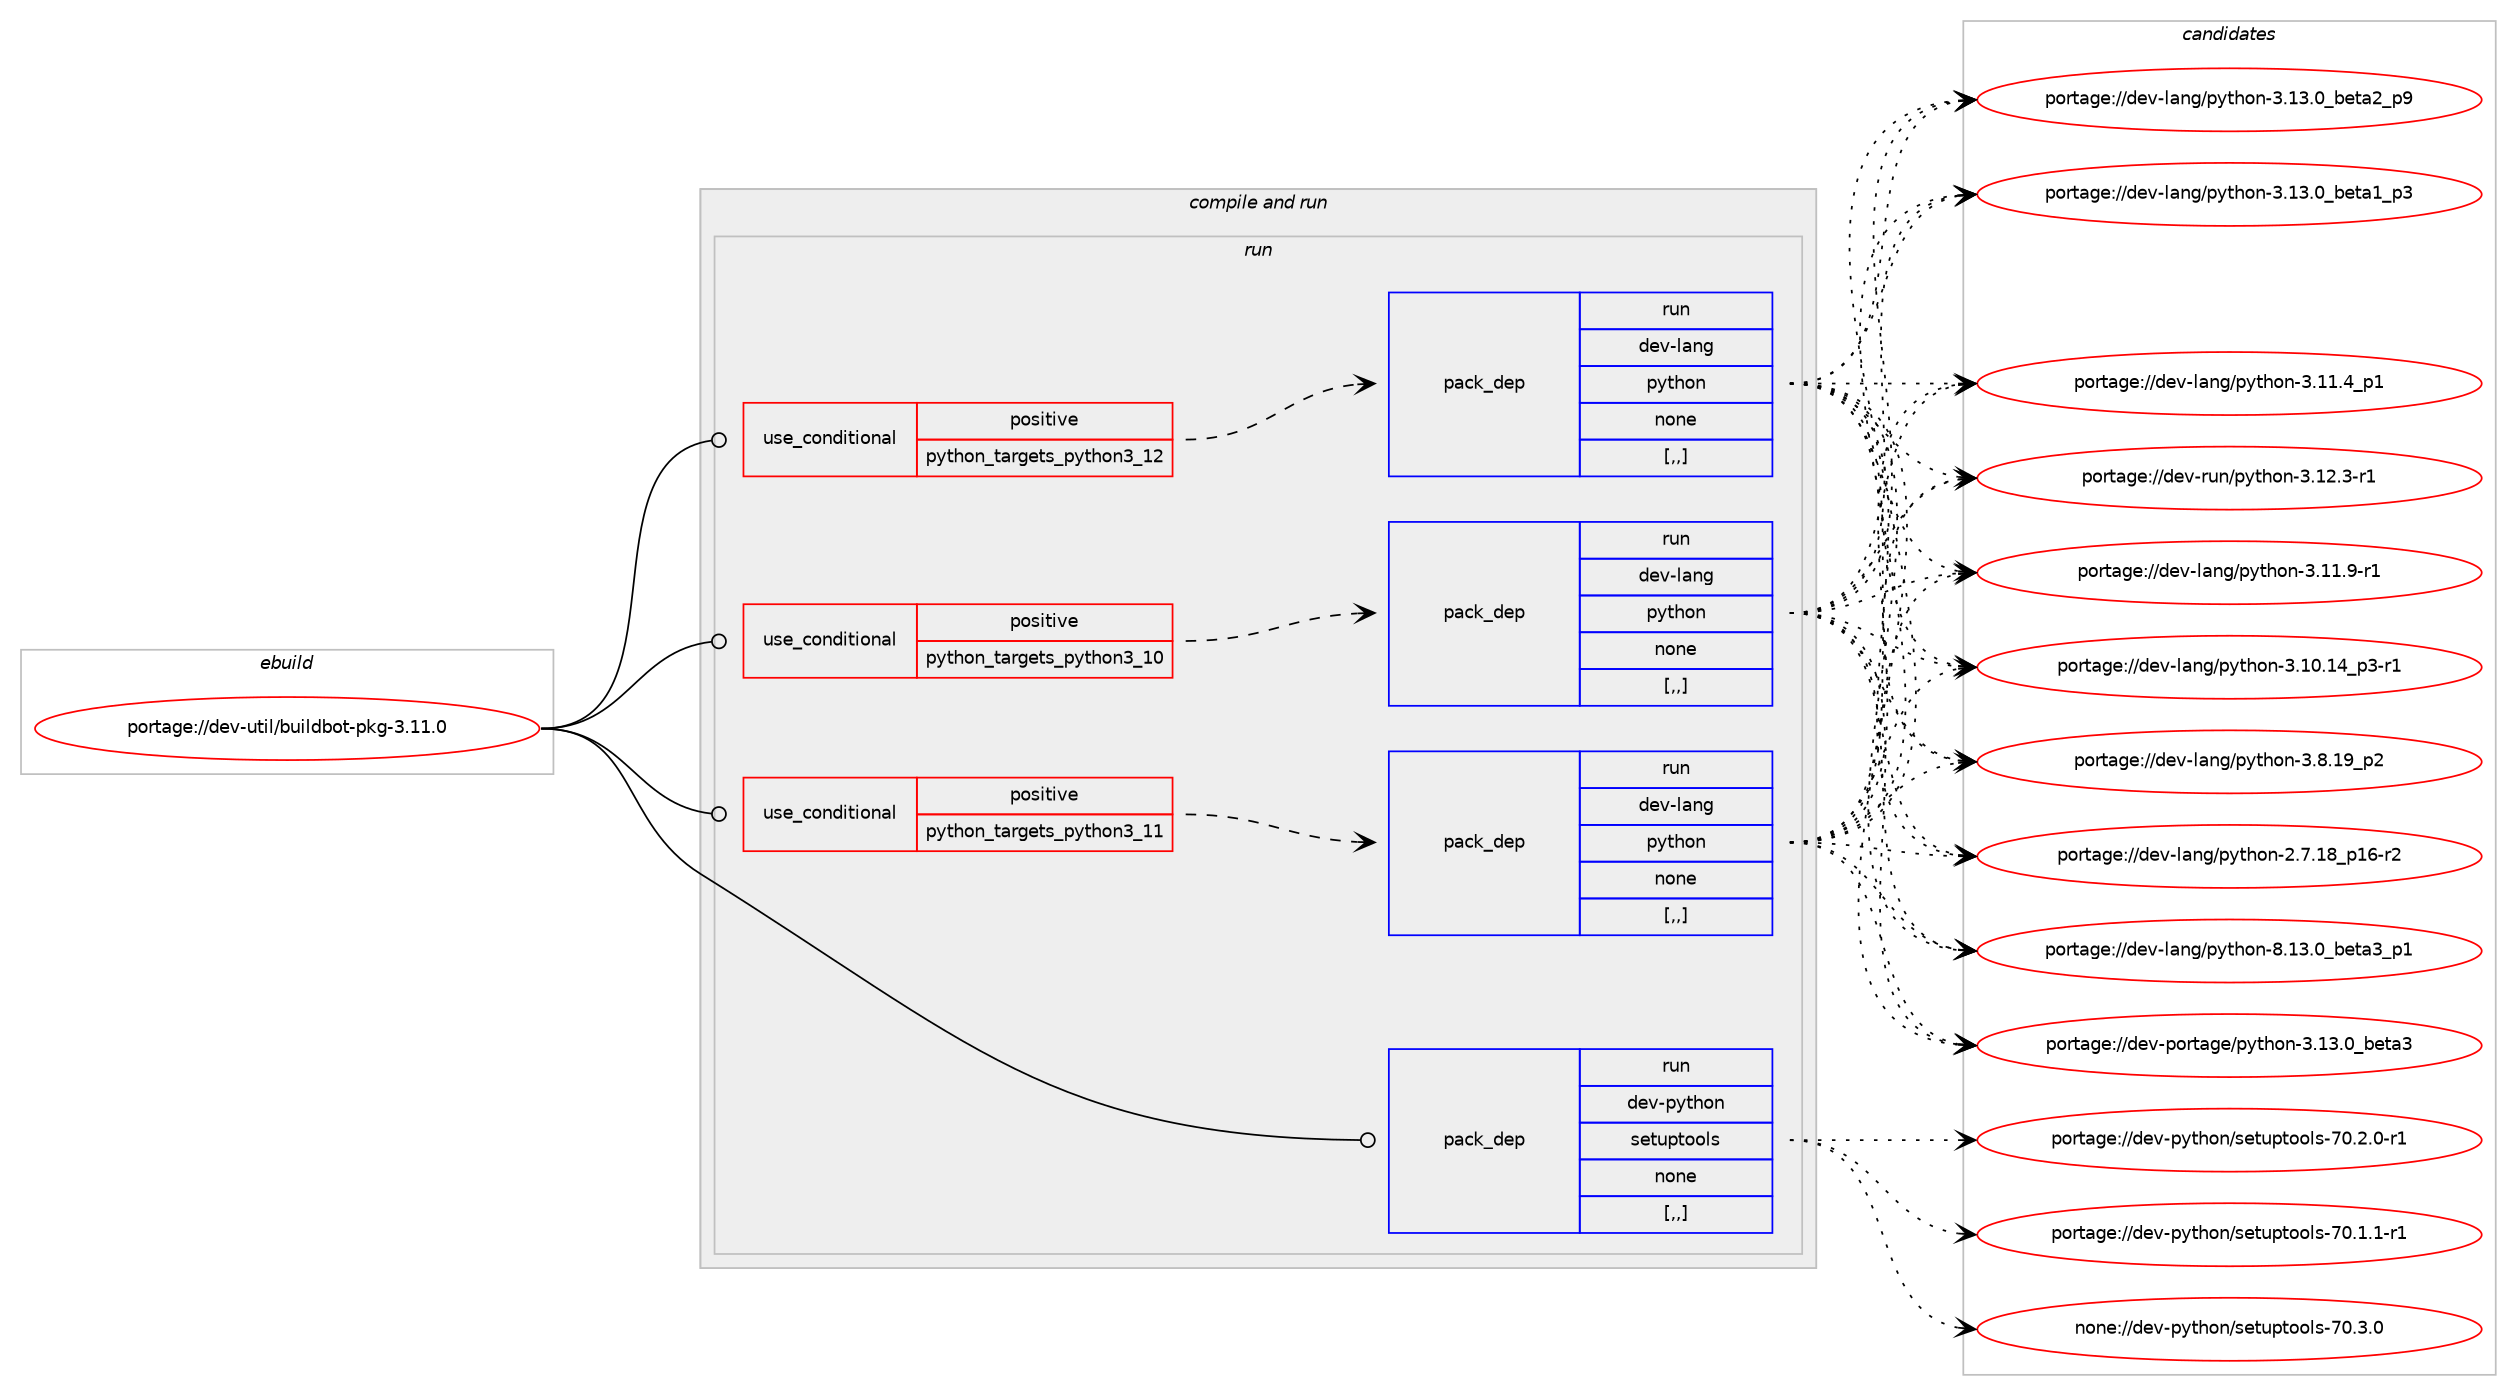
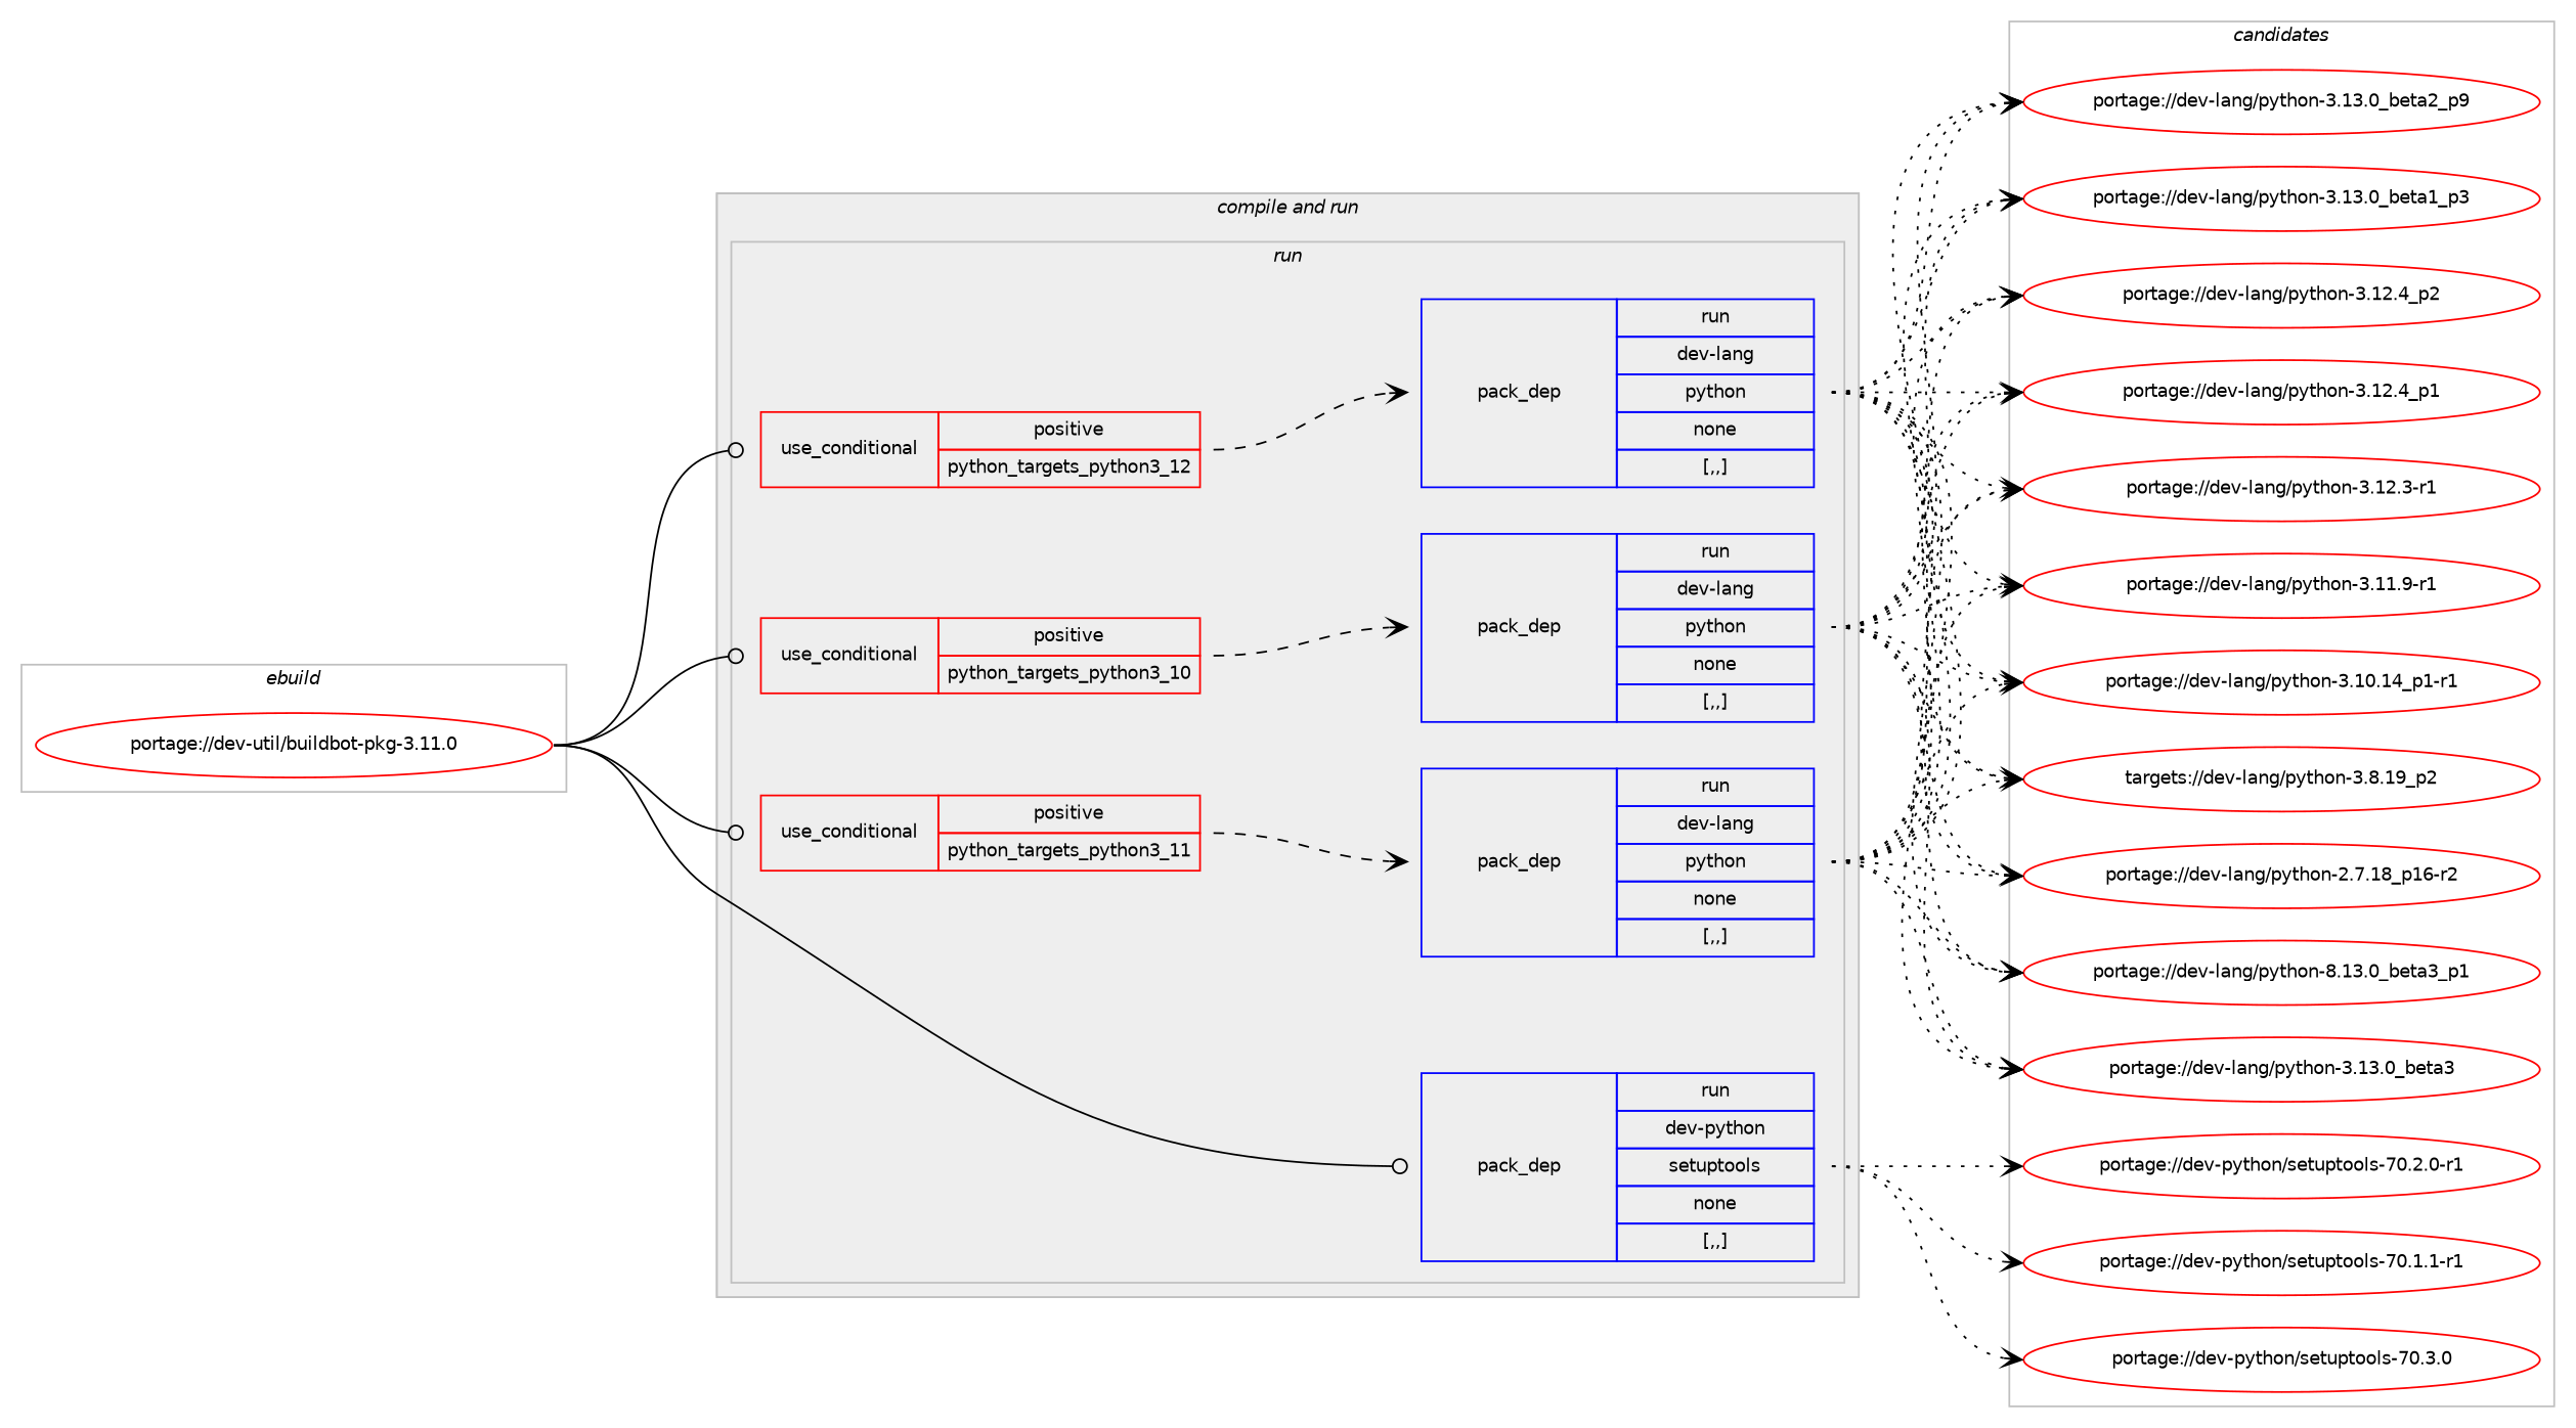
  digraph {
    compound=true
    concentrate=true
    fontname=Helvetica
    fontsize=10
    newrank=true
    rankdir=LR
    ranksep=1.5
    node [color=red fontname=Helvetica fontsize=10]
    edge [arrowhead=vee headport=w style=dotted tailport=e weight=100]
    n1 [label="portage://dev-util/buildbot-pkg-3.11.0" width=4]
    n2 [color=blue label=<<TABLE BORDER="0" CELLBORDER="1" CELLSPACING="0" CELLPADDING="4" WIDTH="220"><TR><TD ROWSPAN="6" CELLPADDING="30">pack_dep</TD></TR><TR><TD WIDTH="110">run</TD></TR><TR><TD>dev-lang</TD></TR><TR><TD>python</TD></TR><TR><TD>none</TD></TR><TR><TD>[,,]</TD></TR></TABLE>> shape=none]
    n3 [label=<<TABLE BORDER="0" CELLBORDER="1" CELLSPACING="0" CELLPADDING="4"><TR><TD ROWSPAN="3" CELLPADDING="10">use_conditional</TD></TR><TR><TD>positive</TD></TR><TR><TD>python_targets_python3_10</TD></TR></TABLE>> shape=none]
    n4 [color=blue label=<<TABLE BORDER="0" CELLBORDER="1" CELLSPACING="0" CELLPADDING="4" WIDTH="220"><TR><TD ROWSPAN="6" CELLPADDING="30">pack_dep</TD></TR><TR><TD WIDTH="110">run</TD></TR><TR><TD>dev-lang</TD></TR><TR><TD>python</TD></TR><TR><TD>none</TD></TR><TR><TD>[,,]</TD></TR></TABLE>> shape=none]
    n5 [label=<<TABLE BORDER="0" CELLBORDER="1" CELLSPACING="0" CELLPADDING="4"><TR><TD ROWSPAN="3" CELLPADDING="10">use_conditional</TD></TR><TR><TD>positive</TD></TR><TR><TD>python_targets_python3_11</TD></TR></TABLE>> shape=none]
    n6 [color=blue label=<<TABLE BORDER="0" CELLBORDER="1" CELLSPACING="0" CELLPADDING="4" WIDTH="220"><TR><TD ROWSPAN="6" CELLPADDING="30">pack_dep</TD></TR><TR><TD WIDTH="110">run</TD></TR><TR><TD>dev-lang</TD></TR><TR><TD>python</TD></TR><TR><TD>none</TD></TR><TR><TD>[,,]</TD></TR></TABLE>> shape=none]
    n7 [label=<<TABLE BORDER="0" CELLBORDER="1" CELLSPACING="0" CELLPADDING="4"><TR><TD ROWSPAN="3" CELLPADDING="10">use_conditional</TD></TR><TR><TD>positive</TD></TR><TR><TD>python_targets_python3_12</TD></TR></TABLE>> shape=none]
    n8 [color=blue label=<<TABLE BORDER="0" CELLBORDER="1" CELLSPACING="0" CELLPADDING="4" WIDTH="220"><TR><TD ROWSPAN="6" CELLPADDING="30">pack_dep</TD></TR><TR><TD WIDTH="110">run</TD></TR><TR><TD>dev-python</TD></TR><TR><TD>setuptools</TD></TR><TR><TD>none</TD></TR><TR><TD>[,,]</TD></TR></TABLE>> shape=none]
    n9 [label="portage://dev-lang/python-8.13.0_beta3_p1" width=4]
-   n10 [label="portage://dev-portage/python-3.13.0_beta3" width=4]
+   n10 [label="portage://dev-lang/python-3.13.0_beta3" width=4]
    n11 [label="portage://dev-lang/python-3.13.0_beta2_p9" width=4]
    n12 [label="portage://dev-lang/python-3.13.0_beta1_p3" width=4]
-   n14 [label="portage://dev-lang/python-3.11.4_p1" width=4]
-   n15 [label="portage://dev-run/python-3.12.3-r1" width=4]
+   n13 [label="portage://dev-lang/python-3.12.4_p2" width=4]
+   n14 [label="portage://dev-lang/python-3.12.4_p1" width=4]
+   n15 [label="portage://dev-lang/python-3.12.3-r1" width=4]
    n16 [label="portage://dev-lang/python-3.11.9-r1" width=4]
-   n17 [label="portage://dev-lang/python-3.10.14_p3-r1" width=4]
-   n18 [label="portage://dev-lang/python-3.8.19_p2" width=4]
+   n17 [label="portage://dev-lang/python-3.10.14_p1-r1" width=4]
+   n18 [label="targets://dev-lang/python-3.8.19_p2" width=4]
    n19 [label="portage://dev-lang/python-2.7.18_p16-r2" width=4]
-   n20 [label="none://dev-python/setuptools-70.3.0" width=4]
+   n20 [label="portage://dev-python/setuptools-70.3.0" width=4]
    n21 [label="portage://dev-python/setuptools-70.2.0-r1" width=4]
    n22 [label="portage://dev-python/setuptools-70.1.1-r1" width=4]
    subgraph cluster_1 {
      color=gray
      label=<<i>ebuild</i>>
      n1
    }
    subgraph cluster_2 {
      color=gray
      label=<<i>dependencies</i>>
      subgraph cluster_3 {
        color=gray
        fillcolor="#eeeeee"
        label=<<i>compile</i>>
        style=filled
      }
      subgraph cluster_4 {
        color=gray
        fillcolor="#eeeeee"
        label=<<i>compile and run</i>>
        style=filled
      }
      subgraph cluster_5 {
        color=gray
        fillcolor="#eeeeee"
        label=<<i>run</i>>
        style=filled
        subgraph sub_6 {
          color=gray
          fillcolor="#eeeeee"
          label=<<i>run</i>>
          style=filled
          n3
          subgraph sub_7 {
            color=gray
            fillcolor="#eeeeee"
            label=<<i>run</i>>
            style=filled
            n2
          }
        }
        subgraph sub_8 {
          color=gray
          fillcolor="#eeeeee"
          label=<<i>run</i>>
          style=filled
          n5
          subgraph sub_9 {
            color=gray
            fillcolor="#eeeeee"
            label=<<i>run</i>>
            style=filled
            n4
          }
        }
        subgraph sub_10 {
          color=gray
          fillcolor="#eeeeee"
          label=<<i>run</i>>
          style=filled
          n7
          subgraph sub_11 {
            color=gray
            fillcolor="#eeeeee"
            label=<<i>run</i>>
            style=filled
            n6
          }
        }
        subgraph sub_12 {
          color=gray
          fillcolor="#eeeeee"
          label=<<i>run</i>>
          style=filled
          n8
        }
      }
    }
    subgraph cluster_13 {
      color=gray
      label=<<i>candidates</i>>
      rank=same
      subgraph sub_14 {
        color=black
        label=<<i>candidates</i>>
        nodesep=1
        rank=same
        n9
        n10
        n11
        n12
+       n13
        n14
        n15
        n16
        n17
        n18
        n19
      }
      subgraph sub_15 {
        color=black
        label=<<i>candidates</i>>
        nodesep=1
        rank=same
        n9
        n10
        n11
        n12
+       n13
        n14
        n15
        n16
        n17
        n18
        n19
      }
      subgraph sub_16 {
        color=black
        label=<<i>candidates</i>>
        nodesep=1
        rank=same
        n9
        n10
        n11
        n12
+       n13
        n14
        n15
        n16
        n17
        n18
        n19
      }
      subgraph sub_17 {
        color=black
        label=<<i>candidates</i>>
        nodesep=1
        rank=same
        n20
        n21
        n22
      }
    }
    n1 -> n3 [arrowhead=odot style=solid weight=20]
    n1 -> n5 [arrowhead=odot style=solid weight=20]
    n1 -> n7 [arrowhead=odot style=solid weight=20]
    n1 -> n8 [arrowhead=odot style=solid weight=20]
    n2 -> n9
    n2 -> n10
    n2 -> n11
    n2 -> n12
+   n2 -> n13
    n2 -> n14
    n2 -> n15
    n2 -> n16
    n2 -> n17
    n2 -> n18
    n2 -> n19
    n3 -> n2 [style=dashed weight=20]
    n4 -> n9
    n4 -> n10
    n4 -> n11
    n4 -> n12
+   n4 -> n13
    n4 -> n14
    n4 -> n15
    n4 -> n16
    n4 -> n17
    n4 -> n18
    n4 -> n19
    n5 -> n4 [style=dashed weight=20]
    n6 -> n9
    n6 -> n10
    n6 -> n11
    n6 -> n12
+   n6 -> n13
    n6 -> n14
    n6 -> n15
    n6 -> n16
    n6 -> n17
    n6 -> n18
    n6 -> n19
    n7 -> n6 [style=dashed weight=20]
    n8 -> n20
    n8 -> n21
    n8 -> n22
  }
